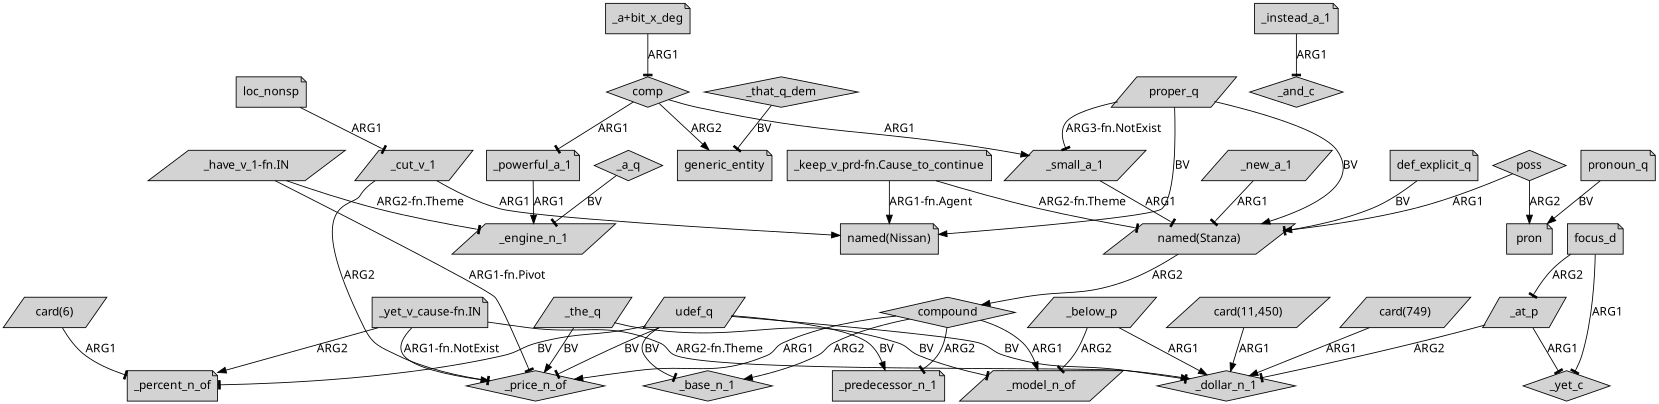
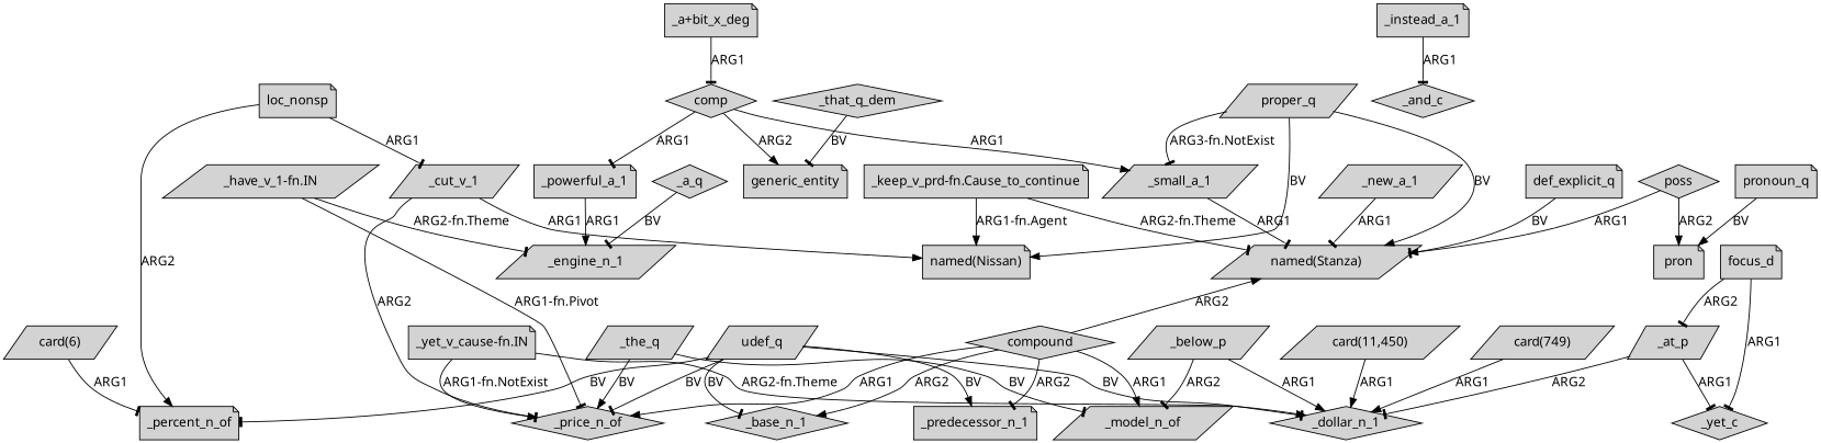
  digraph {
    fontname="Noto Sans"
    node [fontname="Noto Sans" shape=parallelogram style=filled]
    edge [arrowhead=tee fontname="Noto Sans"]
    _dollar_n_1 [shape=diamond]
    _below_p
    _model_n_of
    "_keep_v_prd-fn.Cause_to_continue" [shape=note]
    "named(Nissan)" [shape=note]
    "named(Stanza)"
    _small_a_1
    focus_d [shape=note]
    _yet_c [shape=diamond]
    _at_p
    "_a+bit_x_deg" [shape=note]
    comp [shape=diamond]
    generic_entity [shape=note]
    _powerful_a_1 [shape=note]
    _engine_n_1
    udef_q
    _price_n_of [shape=diamond]
    _percent_n_of [shape=note]
    _base_n_1 [shape=diamond]
    _predecessor_n_1 [shape=note]
    "_have_v_1-fn.IN"
    poss [shape=diamond]
    pron [shape=note]
    _cut_v_1
    _that_q_dem [shape=diamond]
    n26 [label="_yet_v_cause-fn.IN" shape=note]
    _the_q
    def_explicit_q [shape=note]
    "card(6)"
    proper_q
    "card(749)"
    compound [shape=diamond]
    pronoun_q [shape=note]
    "card(11,450)"
    _new_a_1
    loc_nonsp [shape=note]
    _a_q [shape=diamond]
    _instead_a_1 [shape=note]
    _and_c [shape=diamond]
    _below_p -> _dollar_n_1 [arrowhead=normal label=ARG1]
    _below_p -> _model_n_of [label=ARG2]
    "_keep_v_prd-fn.Cause_to_continue" -> "named(Nissan)" [arrowhead=normal label="ARG1-fn.Agent"]
    "_keep_v_prd-fn.Cause_to_continue" -> "named(Stanza)" [label="ARG2-fn.Theme"]
    _small_a_1 -> "named(Stanza)" [label=ARG1]
    focus_d -> _yet_c [label=ARG1]
    focus_d -> _at_p [label=ARG2]
    _at_p -> _dollar_n_1 [label=ARG2]
    _at_p -> _yet_c [label=ARG1]
    "_a+bit_x_deg" -> comp [label=ARG1]
    comp -> _small_a_1 [arrowhead=normal label=ARG1]
    comp -> generic_entity [arrowhead=normal label=ARG2]
    comp -> _powerful_a_1 [label=ARG1]
    _powerful_a_1 -> _engine_n_1 [arrowhead=normal label=ARG1]
    udef_q -> _dollar_n_1 [label=BV]
    udef_q -> _price_n_of [label=BV]
    udef_q -> _percent_n_of [label=BV]
    udef_q -> _base_n_1 [label=BV]
    udef_q -> _predecessor_n_1 [arrowhead=normal label=BV]
    "_have_v_1-fn.IN" -> _engine_n_1 [label="ARG2-fn.Theme"]
    "_have_v_1-fn.IN" -> _price_n_of [label="ARG1-fn.Pivot"]
    poss -> "named(Stanza)" [arrowhead=normal label=ARG1]
    poss -> pron [arrowhead=normal label=ARG2]
    _cut_v_1 -> "named(Nissan)" [arrowhead=normal label=ARG1]
    _cut_v_1 -> _price_n_of [label=ARG2]
    _that_q_dem -> generic_entity [label=BV]
    n26 -> _dollar_n_1 [arrowhead=normal label="ARG2-fn.Theme"]
    n26 -> _price_n_of [arrowhead=normal label="ARG1-fn.NotExist"]
    _the_q -> _model_n_of [label=BV]
    _the_q -> _price_n_of [arrowhead=normal label=BV]
    def_explicit_q -> "named(Stanza)" [label=BV]
    "card(6)" -> _percent_n_of [label=ARG1]
    proper_q -> "named(Nissan)" [arrowhead=normal label=BV]
    proper_q -> "named(Stanza)" [arrowhead=normal label=BV]
    proper_q -> _small_a_1 [label="ARG3-fn.NotExist"]
    "card(749)" -> _dollar_n_1 [arrowhead=normal label=ARG1]
    compound -> _model_n_of [arrowhead=normal label=ARG1]
-   "named(Stanza)" -> compound [arrowhead=normal label=ARG2]
+   compound -> "named(Stanza)" [arrowhead=normal label=ARG2]
    compound -> _price_n_of [arrowhead=normal label=ARG1]
    compound -> _base_n_1 [arrowhead=normal label=ARG2]
    compound -> _predecessor_n_1 [label=ARG2]
    pronoun_q -> pron [arrowhead=normal label=BV]
    "card(11,450)" -> _dollar_n_1 [arrowhead=normal label=ARG1]
    _new_a_1 -> "named(Stanza)" [label=ARG1]
-   n26 -> _percent_n_of [arrowhead=normal label=ARG2]
+   loc_nonsp -> _percent_n_of [arrowhead=normal label=ARG2]
    loc_nonsp -> _cut_v_1 [label=ARG1]
    _a_q -> _engine_n_1 [label=BV]
    _instead_a_1 -> _and_c [label=ARG1]
  }
